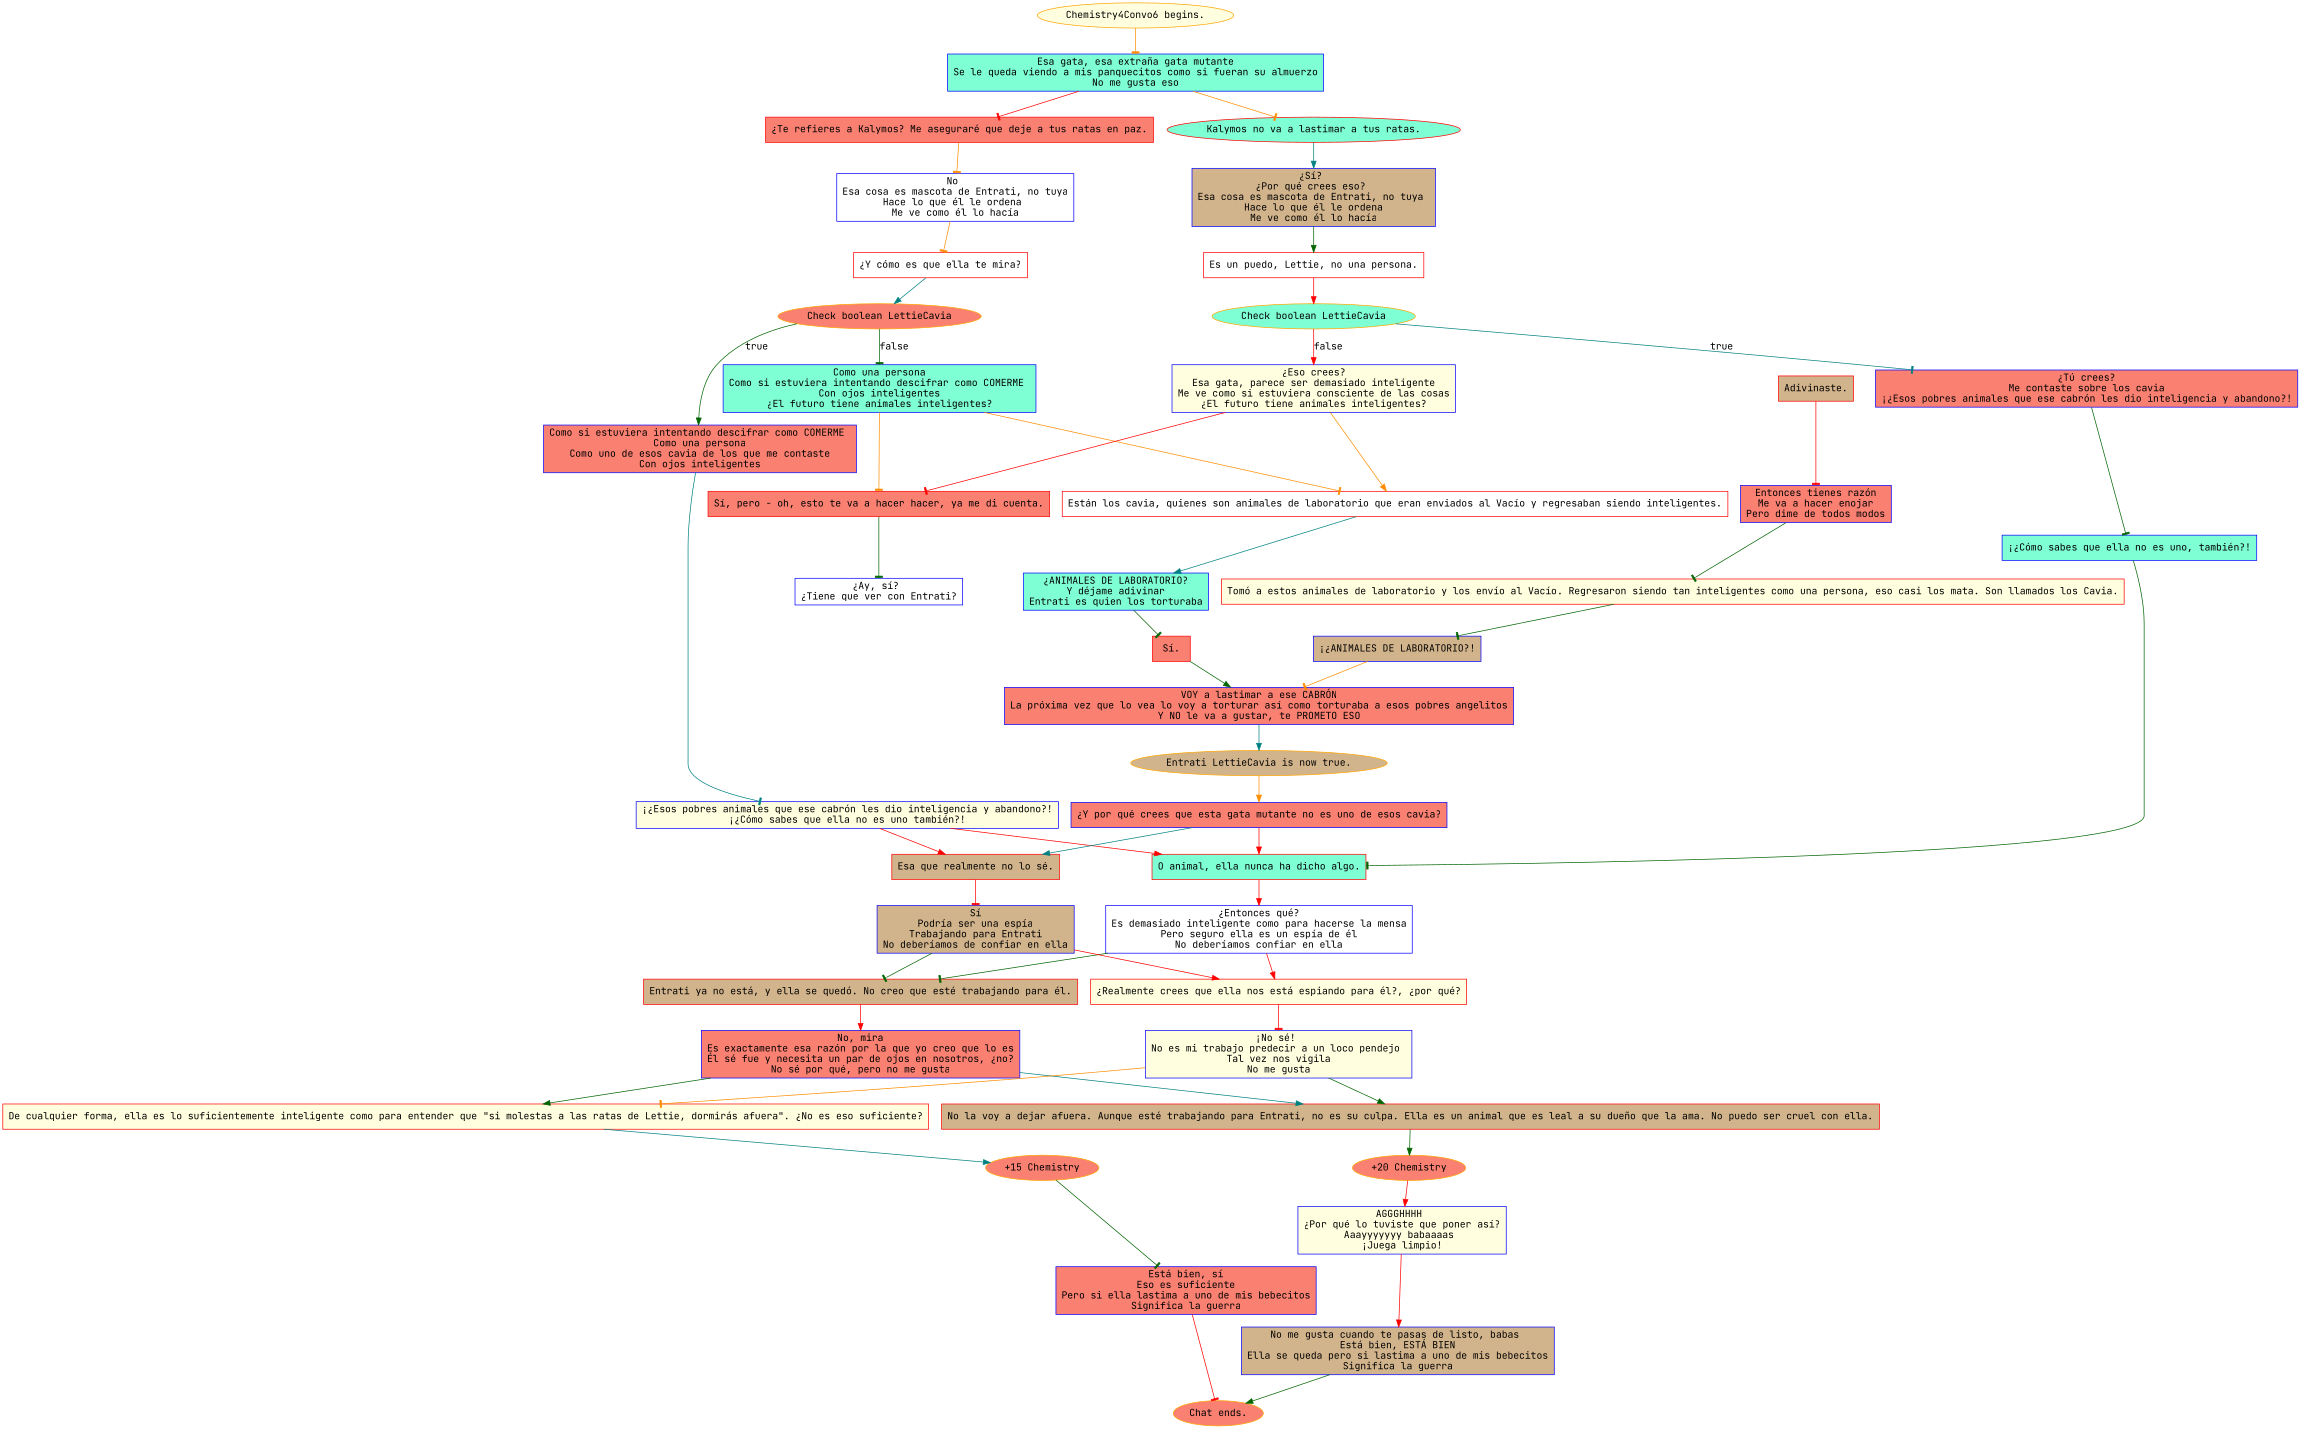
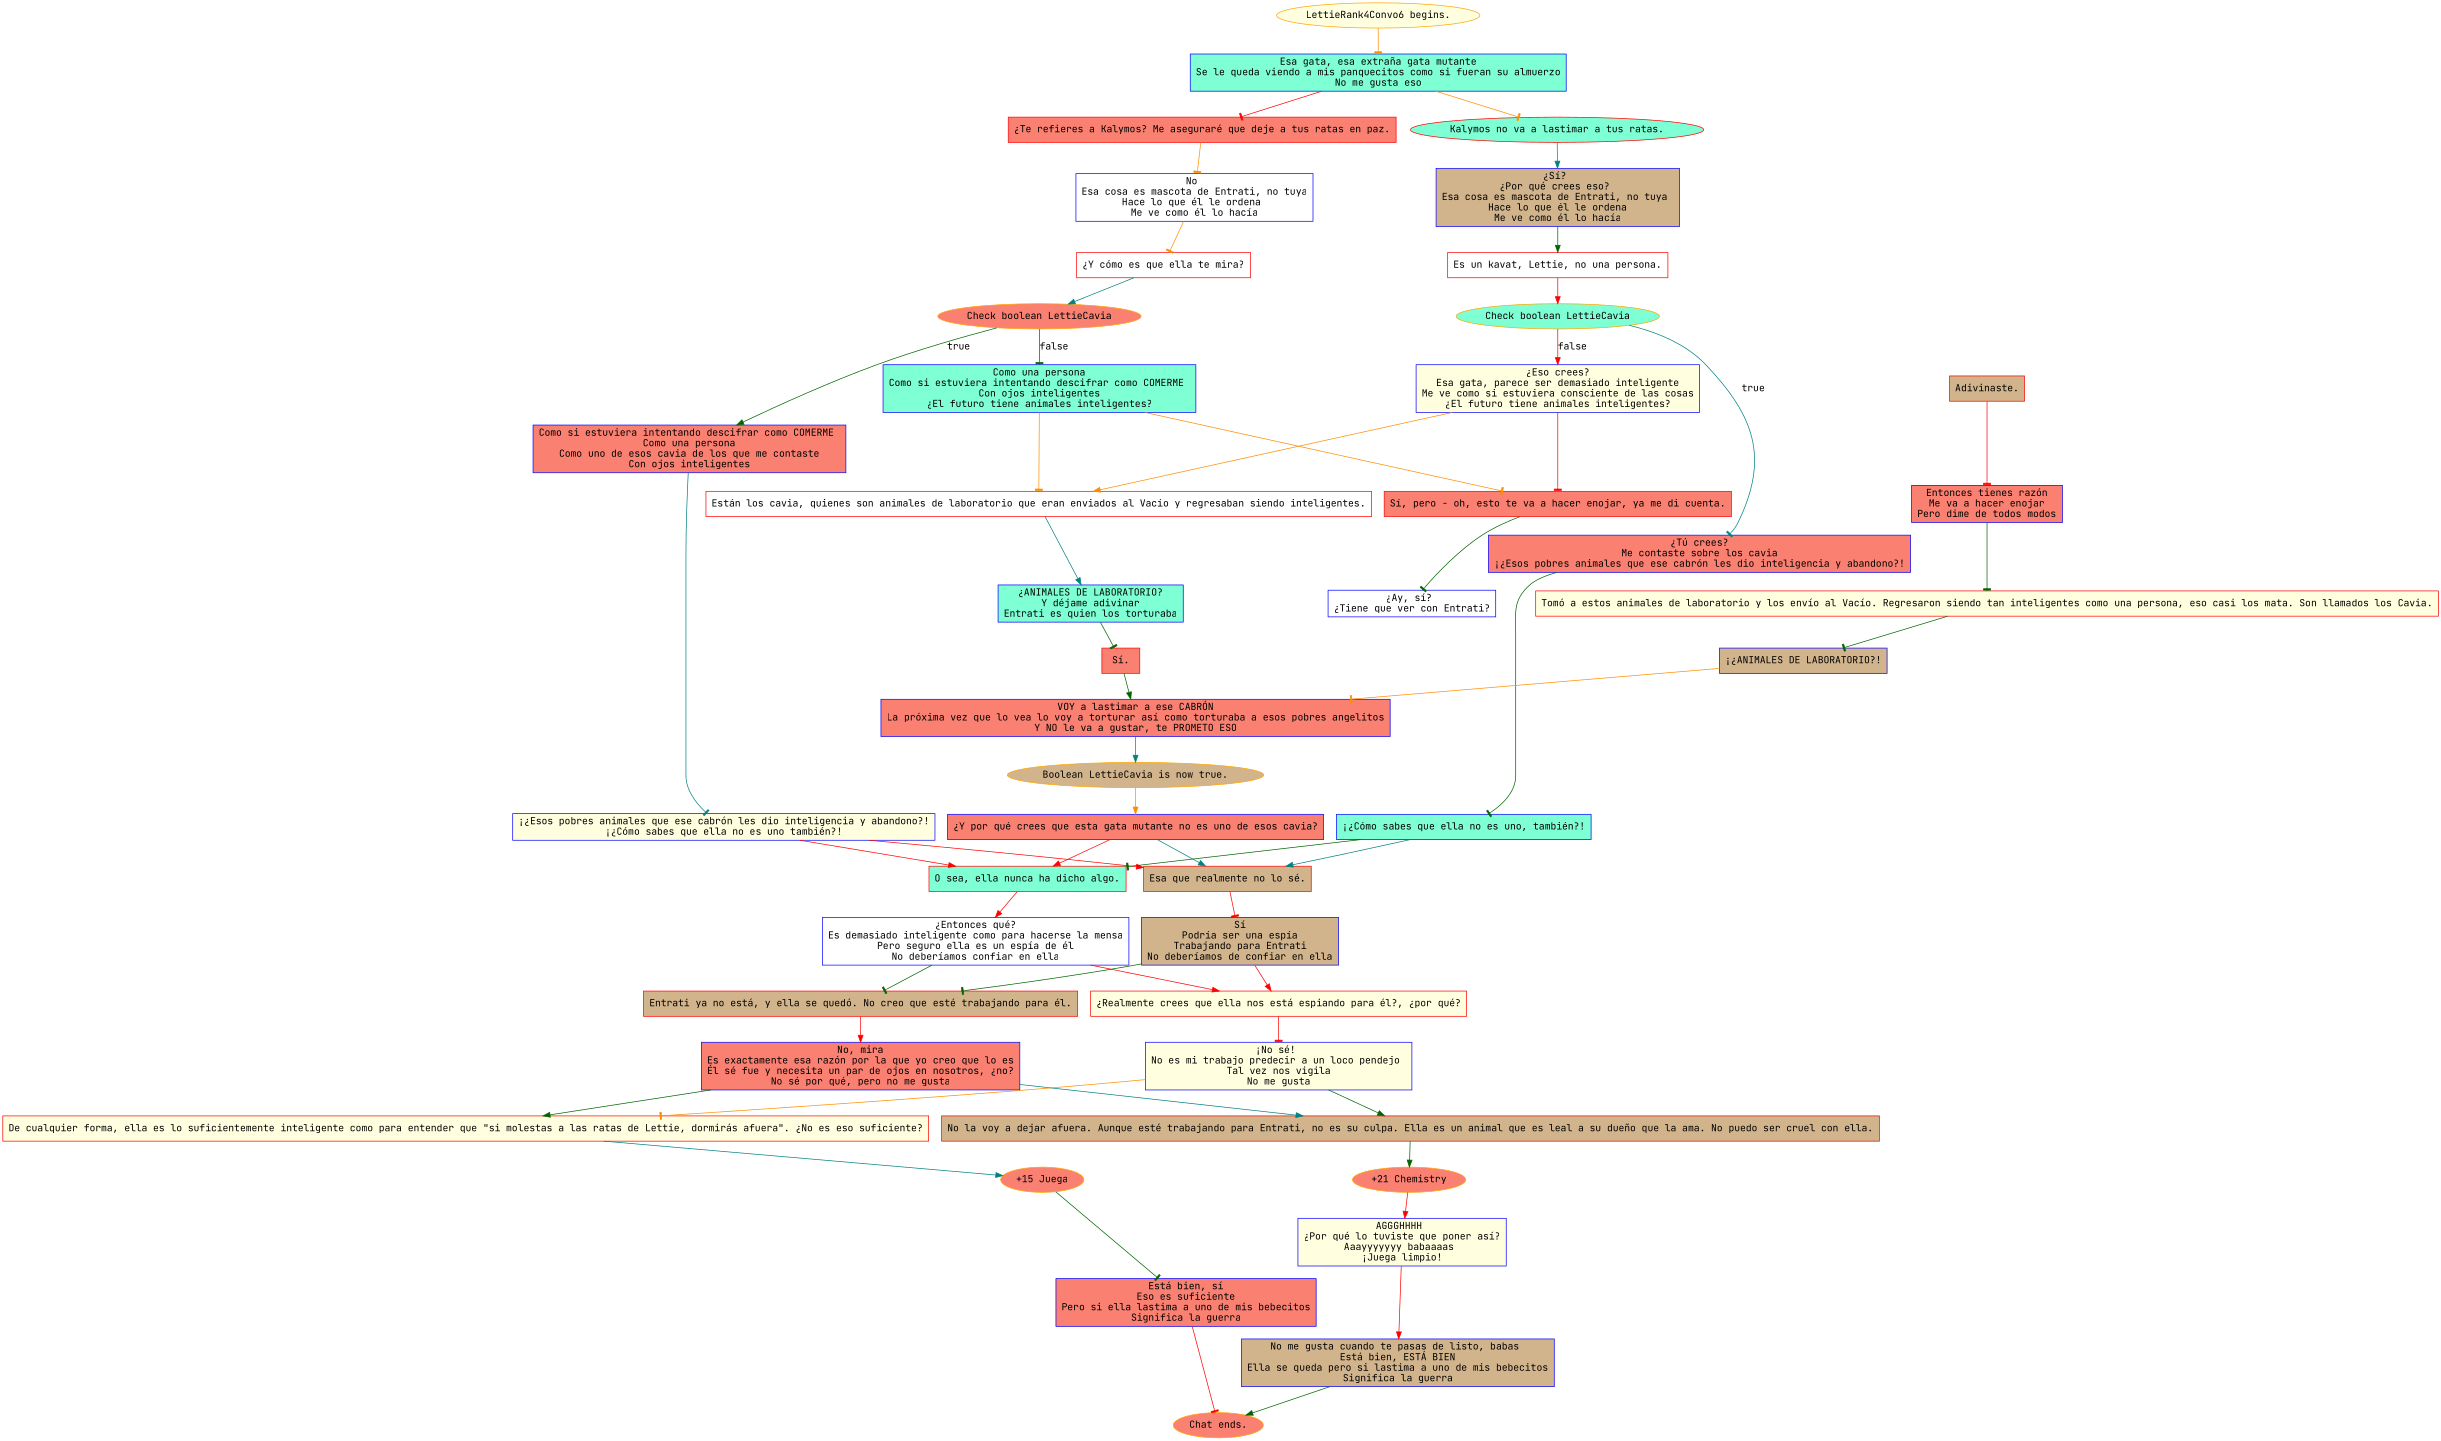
  digraph {
    fontname="JetBrains Mono"
    node [color=blue fillcolor=salmon fontname="JetBrains Mono" style=filled shape=box]
    edge [arrowhead=normal color=red fontname="JetBrains Mono"]
-   "LettieRank4Convo6 begins." [color=orange fillcolor=lightyellow label="Chemistry4Convo6 begins." shape=""]
+   "LettieRank4Convo6 begins." [color=orange fillcolor=lightyellow shape=""]
    n2 [fillcolor=aquamarine label="Esa gata, esa extraña gata mutante\nSe le queda viendo a mis panquecitos como si fueran su almuerzo\nNo me gusta eso"]
    n3 [color=red label="¿Te refieres a Kalymos? Me aseguraré que deje a tus ratas en paz."]
    n4 [color=red fillcolor=aquamarine label="Kalymos no va a lastimar a tus ratas." shape=ellipse]
    n5 [fillcolor=white label="No \nEsa cosa es mascota de Entrati, no tuya\nHace lo que él le ordena \nMe ve como él lo hacía"]
    n6 [fillcolor=tan label="¿Sí? \n¿Por qué crees eso? \nEsa cosa es mascota de Entrati, no tuya \nHace lo que él le ordena\nMe ve como él lo hacía"]
    n7 [color=red fillcolor=white label="¿Y cómo es que ella te mira?"]
-   n8 [color=red fillcolor=white label="Es un puedo, Lettie, no una persona."]
+   n8 [color=red fillcolor=white label="Es un kavat, Lettie, no una persona."]
    n9 [color=orange label="Check boolean LettieCavia" shape=""]
    n10 [color=orange fillcolor=aquamarine label="Check boolean LettieCavia" shape=""]
    n11 [label="Como si estuviera intentando descifrar como COMERME \nComo una persona\nComo uno de esos cavia de los que me contaste\nCon ojos inteligentes"]
    n12 [fillcolor=aquamarine label="Como una persona\nComo si estuviera intentando descifrar como COMERME \nCon ojos inteligentes\n¿El futuro tiene animales inteligentes?"]
    n13 [label="¿Tú crees?\nMe contaste sobre los cavia\n¡¿Esos pobres animales que ese cabrón les dio inteligencia y abandono?!"]
    n14 [fillcolor=lightyellow label="¿Eso crees?\nEsa gata, parece ser demasiado inteligente\nMe ve como si estuviera consciente de las cosas\n¿El futuro tiene animales inteligentes?"]
    n15 [fillcolor=lightyellow label="¡¿Esos pobres animales que ese cabrón les dio inteligencia y abandono?!\n¡¿Cómo sabes que ella no es uno también?!"]
    n16 [color=red fillcolor=white label="Están los cavia, quienes son animales de laboratorio que eran enviados al Vacío y regresaban siendo inteligentes."]
-   n17 [color=red label="Sí, pero - oh, esto te va a hacer hacer, ya me di cuenta."]
+   n17 [color=red label="Sí, pero - oh, esto te va a hacer enojar, ya me di cuenta."]
    n18 [fillcolor=aquamarine label="¡¿Cómo sabes que ella no es uno, también?!"]
-   n19 [color=red fillcolor=aquamarine label="O animal, ella nunca ha dicho algo."]
+   n19 [color=red fillcolor=aquamarine label="O sea, ella nunca ha dicho algo."]
    n20 [color=red fillcolor=tan label="Esa que realmente no lo sé."]
    n21 [fillcolor=aquamarine label="¿ANIMALES DE LABORATORIO?\nY déjame adivinar\nEntrati es quien los torturaba"]
    n22 [fillcolor=white label="¿Ay, sí? \n¿Tiene que ver con Entrati?"]
    n23 [fillcolor=white label="¿Entonces qué?\nEs demasiado inteligente como para hacerse la mensa\nPero seguro ella es un espía de él\nNo deberíamos confiar en ella"]
    n24 [fillcolor=tan label="Sí\nPodría ser una espía\nTrabajando para Entrati\nNo deberíamos de confiar en ella"]
    n25 [color=red label="Sí."]
    n26 [color=red fillcolor=tan label="Entrati ya no está, y ella se quedó. No creo que esté trabajando para él."]
    n27 [color=red fillcolor=lightyellow label="¿Realmente crees que ella nos está espiando para él?, ¿por qué?"]
    n28 [label="VOY a lastimar a ese CABRÓN\nLa próxima vez que lo vea lo voy a torturar así como torturaba a esos pobres angelitos\nY NO le va a gustar, te PROMETO ESO"]
    n29 [color=red fillcolor=tan label="Adivinaste."]
    n30 [label="Entonces tienes razón\nMe va a hacer enojar\nPero dime de todos modos"]
    n31 [label="No, mira\nEs exactamente esa razón por la que yo creo que lo es\nÉl sé fue y necesita un par de ojos en nosotros, ¿no?\nNo sé por qué, pero no me gusta"]
    n32 [fillcolor=lightyellow label="¡No sé! \nNo es mi trabajo predecir a un loco pendejo \nTal vez nos vigila\nNo me gusta"]
-   n33 [color=orange fillcolor=tan label="Entrati LettieCavia is now true." shape=""]
+   n33 [color=orange fillcolor=tan label="Boolean LettieCavia is now true." shape=""]
    n34 [color=red fillcolor=lightyellow label="Tomó a estos animales de laboratorio y los envío al Vacío. Regresaron siendo tan inteligentes como una persona, eso casi los mata. Son llamados los Cavia."]
    n35 [color=red fillcolor=lightyellow label="De cualquier forma, ella es lo suficientemente inteligente como para entender que \"si molestas a las ratas de Lettie, dormirás afuera\". ¿No es eso suficiente?"]
    n36 [color=red fillcolor=tan label="No la voy a dejar afuera. Aunque esté trabajando para Entrati, no es su culpa. Ella es un animal que es leal a su dueño que la ama. No puedo ser cruel con ella."]
    n37 [label="¿Y por qué crees que esta gata mutante no es uno de esos cavia?"]
    n38 [fillcolor=tan label="¡¿ANIMALES DE LABORATORIO?!"]
-   n39 [color=orange label="+15 Chemistry" shape=""]
-   n40 [color=orange label="+20 Chemistry" shape=""]
+   n39 [color=orange label="+15 Juega" shape=""]
+   n40 [color=orange label="+21 Chemistry" shape=""]
    n41 [label="Está bien, sí\nEso es suficiente\nPero si ella lastima a uno de mis bebecitos\nSignifica la guerra"]
    n42 [fillcolor=lightyellow label="AGGGHHHH \n¿Por qué lo tuviste que poner así?\nAaayyyyyyy babaaaas \n¡Juega limpio!"]
    "Chat ends." [color=orange shape=""]
    n44 [fillcolor=tan label="No me gusta cuando te pasas de listo, babas \nEstá bien, ESTÁ BIEN\nElla se queda pero si lastima a uno de mis bebecitos\nSignifica la guerra"]
    "LettieRank4Convo6 begins." -> n2 [arrowhead=tee color=darkorange]
    n2 -> n3 [arrowhead=tee]
    n2 -> n4 [arrowhead=tee color=darkorange]
    n3 -> n5 [arrowhead=tee color=darkorange]
    n4 -> n6 [color=teal]
    n5 -> n7 [arrowhead=tee color=darkorange]
    n6 -> n8 [color=darkgreen]
    n7 -> n9 [color=teal]
    n8 -> n10
    n9 -> n11 [color=darkgreen label=true]
    n9 -> n12 [arrowhead=tee color=darkgreen label=false]
    n10 -> n13 [arrowhead=tee color=teal label=true]
    n10 -> n14 [label=false]
    n11 -> n15 [arrowhead=tee color=teal]
    n12 -> n16 [arrowhead=tee color=darkorange]
    n12 -> n17 [arrowhead=tee color=darkorange]
    n13 -> n18 [arrowhead=tee color=darkgreen]
    n14 -> n16 [color=darkorange]
    n14 -> n17 [arrowhead=tee]
    n15 -> n19
    n15 -> n20
    n16 -> n21 [color=teal]
    n17 -> n22 [arrowhead=tee color=darkgreen]
    n18 -> n19 [arrowhead=tee color=darkgreen]
+   n18 -> n20 [color=teal]
    n19 -> n23
    n20 -> n24 [arrowhead=tee]
    n21 -> n25 [arrowhead=tee color=darkgreen]
    n23 -> n26 [arrowhead=tee color=darkgreen]
    n23 -> n27
    n24 -> n26 [arrowhead=tee color=darkgreen]
    n24 -> n27
    n25 -> n28 [color=darkgreen]
    n26 -> n31
    n27 -> n32 [arrowhead=tee]
    n28 -> n33 [color=teal]
    n29 -> n30 [arrowhead=tee]
    n30 -> n34 [arrowhead=tee color=darkgreen]
    n31 -> n35 [color=darkgreen]
    n31 -> n36 [color=teal]
    n32 -> n35 [arrowhead=tee color=darkorange]
    n32 -> n36 [color=darkgreen]
    n33 -> n37 [color=darkorange]
    n34 -> n38 [arrowhead=tee color=darkgreen]
    n35 -> n39 [color=teal]
    n36 -> n40 [color=darkgreen]
    n37 -> n19
    n37 -> n20 [color=teal]
    n38 -> n28 [arrowhead=tee color=darkorange]
    n39 -> n41 [arrowhead=tee color=darkgreen]
    n40 -> n42
    n41 -> "Chat ends." [arrowhead=tee]
    n42 -> n44
    n44 -> "Chat ends." [color=darkgreen]
  }
